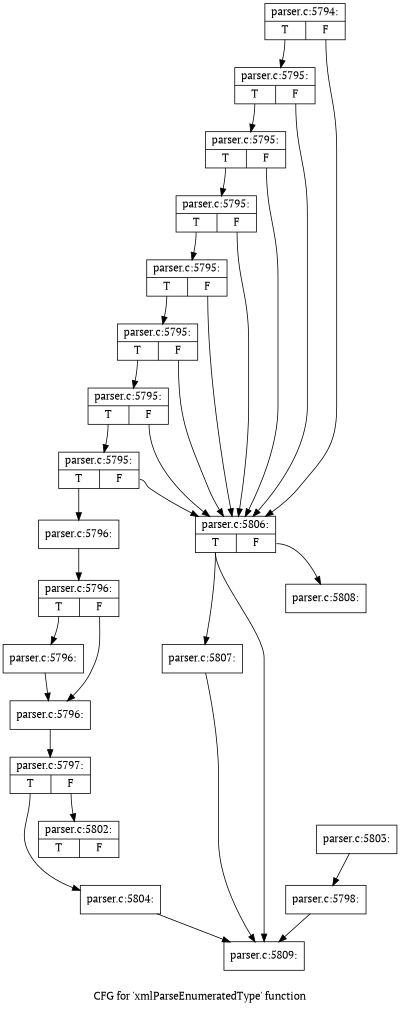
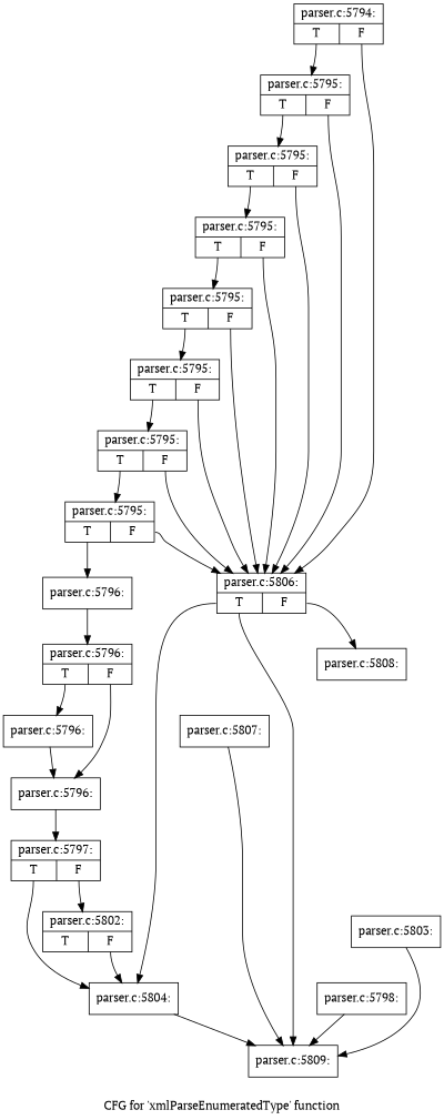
  digraph {
    fontname="PT Serif"
    label="CFG for 'xmlParseEnumeratedType' function"
    node [fontname="PT Serif" shape=record]
    edge [fontname="PT Serif" tailport=s0]
    n1 [label="{parser.c:5794:|{<s0>T|<s1>F}}"]
    n2 [label="{parser.c:5795:|{<s0>T|<s1>F}}"]
    n3 [label="{parser.c:5806:|{<s0>T|<s1>F}}"]
    n4 [label="{parser.c:5795:|{<s0>T|<s1>F}}"]
    n5 [label="{parser.c:5807:}"]
    n6 [label="{parser.c:5808:}"]
    n7 [label="{parser.c:5809:}"]
    n8 [label="{parser.c:5795:|{<s0>T|<s1>F}}"]
    n9 [label="{parser.c:5795:|{<s0>T|<s1>F}}"]
    n10 [label="{parser.c:5795:|{<s0>T|<s1>F}}"]
    n11 [label="{parser.c:5795:|{<s0>T|<s1>F}}"]
    n12 [label="{parser.c:5795:|{<s0>T|<s1>F}}"]
    n13 [label="{parser.c:5796:}"]
    n14 [label="{parser.c:5796:|{<s0>T|<s1>F}}"]
    n15 [label="{parser.c:5796:}"]
    n16 [label="{parser.c:5796:}"]
    n17 [label="{parser.c:5797:|{<s0>T|<s1>F}}"]
    n18 [label="{parser.c:5802:|{<s0>T|<s1>F}}"]
    n19 [label="{parser.c:5804:}"]
    n20 [label="{parser.c:5798:}"]
    n21 [label="{parser.c:5803:}"]
    n1 -> n2
    n1 -> n3 [tailport=s1]
    n2 -> n3 [tailport=s1]
    n2 -> n4
-   n3 -> n5
+   n3 -> n19
    n3 -> n6 [tailport=s1]
    n3 -> n7
    n4 -> n3 [tailport=s1]
    n4 -> n8
    n5 -> n7
    n8 -> n3 [tailport=s1]
    n8 -> n9
    n9 -> n3 [tailport=s1]
    n9 -> n10
    n10 -> n3 [tailport=s1]
    n10 -> n11
    n11 -> n3 [tailport=s1]
    n11 -> n12
    n12 -> n3 [tailport=s1]
    n12 -> n13
    n13 -> n14
    n14 -> n15
    n14 -> n16 [tailport=s1]
    n15 -> n16
    n16 -> n17
    n17 -> n18 [tailport=s1]
    n17 -> n19
+   n18 -> n19 [tailport=s1]
    n19 -> n7
    n20 -> n7
-   n21 -> n20
+   n21 -> n7
  }
